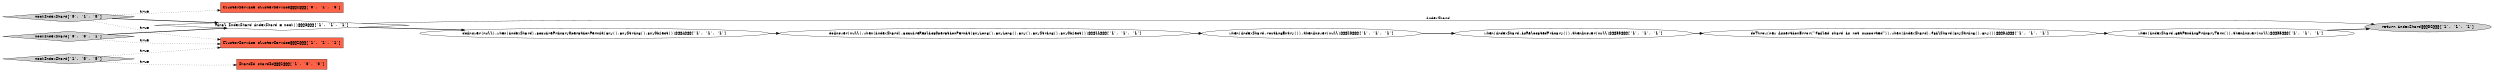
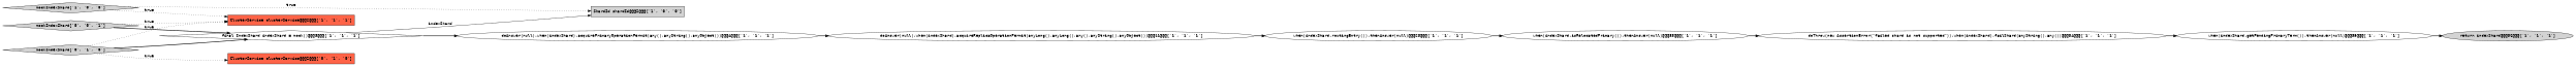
  digraph {
    fontname="DejaVu Sans Mono"
    rankdir=LR
    node [fillcolor=white fontname="DejaVu Sans Mono" shape=ellipse style=filled]
    edge [fontname="DejaVu Sans Mono" style=bold]
    n1 [label="when(indexShard.routingEntry()).thenAnswer(null)@@@23@@@['1', '1', '1']"]
    n2 [label="when(indexShard.isRelocatedPrimary()).thenAnswer(null)@@@33@@@['1', '1', '1']"]
    n3 [label="doThrow(new AssertionError(\"failed shard is not supported\")).when(indexShard).failShard(anyString(),any())@@@34@@@['1', '1', '1']"]
    n4 [fillcolor=tomato label="ClusterService clusterService@@@2@@@['0', '1', '0']" shape=box]
    n5 [fillcolor=lightgray label="mockIndexShard['0', '0', '1']" shape=diamond]
    n6 [fillcolor=tomato label="ClusterService clusterService@@@2@@@['1', '1', '1']" shape=box]
    n7 [label="final IndexShard indexShard = mock()@@@3@@@['1', '1', '1']" shape=diamond]
    n8 [fillcolor=lightgray label="return indexShard@@@36@@@['1', '1', '1']"]
    n9 [label="doAnswer(null).when(indexShard).acquirePrimaryOperationPermit(any(),anyString(),anyObject())@@@4@@@['1', '1', '1']"]
    n10 [fillcolor=lightgray label="mockIndexShard['1', '0', '0']" shape=diamond]
-   n11 [fillcolor=tomato label="ShardId shardId@@@2@@@['1', '0', '0']" shape=box]
+   n11 [fillcolor=lightgray label="ShardId shardId@@@2@@@['1', '0', '0']" shape=box]
    n12 [label="when(indexShard.getPendingPrimaryTerm()).thenAnswer(null)@@@35@@@['1', '1', '1']"]
    n13 [fillcolor=lightgray label="mockIndexShard['0', '1', '0']" shape=diamond]
    n14 [label="doAnswer(null).when(indexShard).acquireReplicaOperationPermit(anyLong(),anyLong(),any(),anyString(),anyObject())@@@11@@@['1', '1', '1']"]
    n1 -> n2
    n2 -> n3
    n3 -> n12
    n5 -> n6 [label=true style=dotted]
    n5 -> n7
-   n7 -> n8 [label=indexShard style=solid]
+   n7 -> n11 [label=indexShard style=solid]
    n7 -> n9
    n9 -> n14
    n10 -> n6 [label=true style=dotted]
    n10 -> n11 [label=true style=dotted]
    n12 -> n8
    n13 -> n4 [label=true style=dotted]
    n13 -> n6 [label=true style=dotted]
    n13 -> n7
    n14 -> n1
  }
